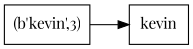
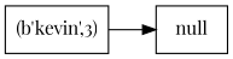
  digraph {
    rankdir=LR
    fontname="Playfair Display"
    node [shape=record fontname="Playfair Display"]
    n1 [label="(b'kevin',3)"]
-   n2 [label=kevin]
+   n2 [label=null]
    n1 -> n2 [fontname="Playfair Display"]
  }
